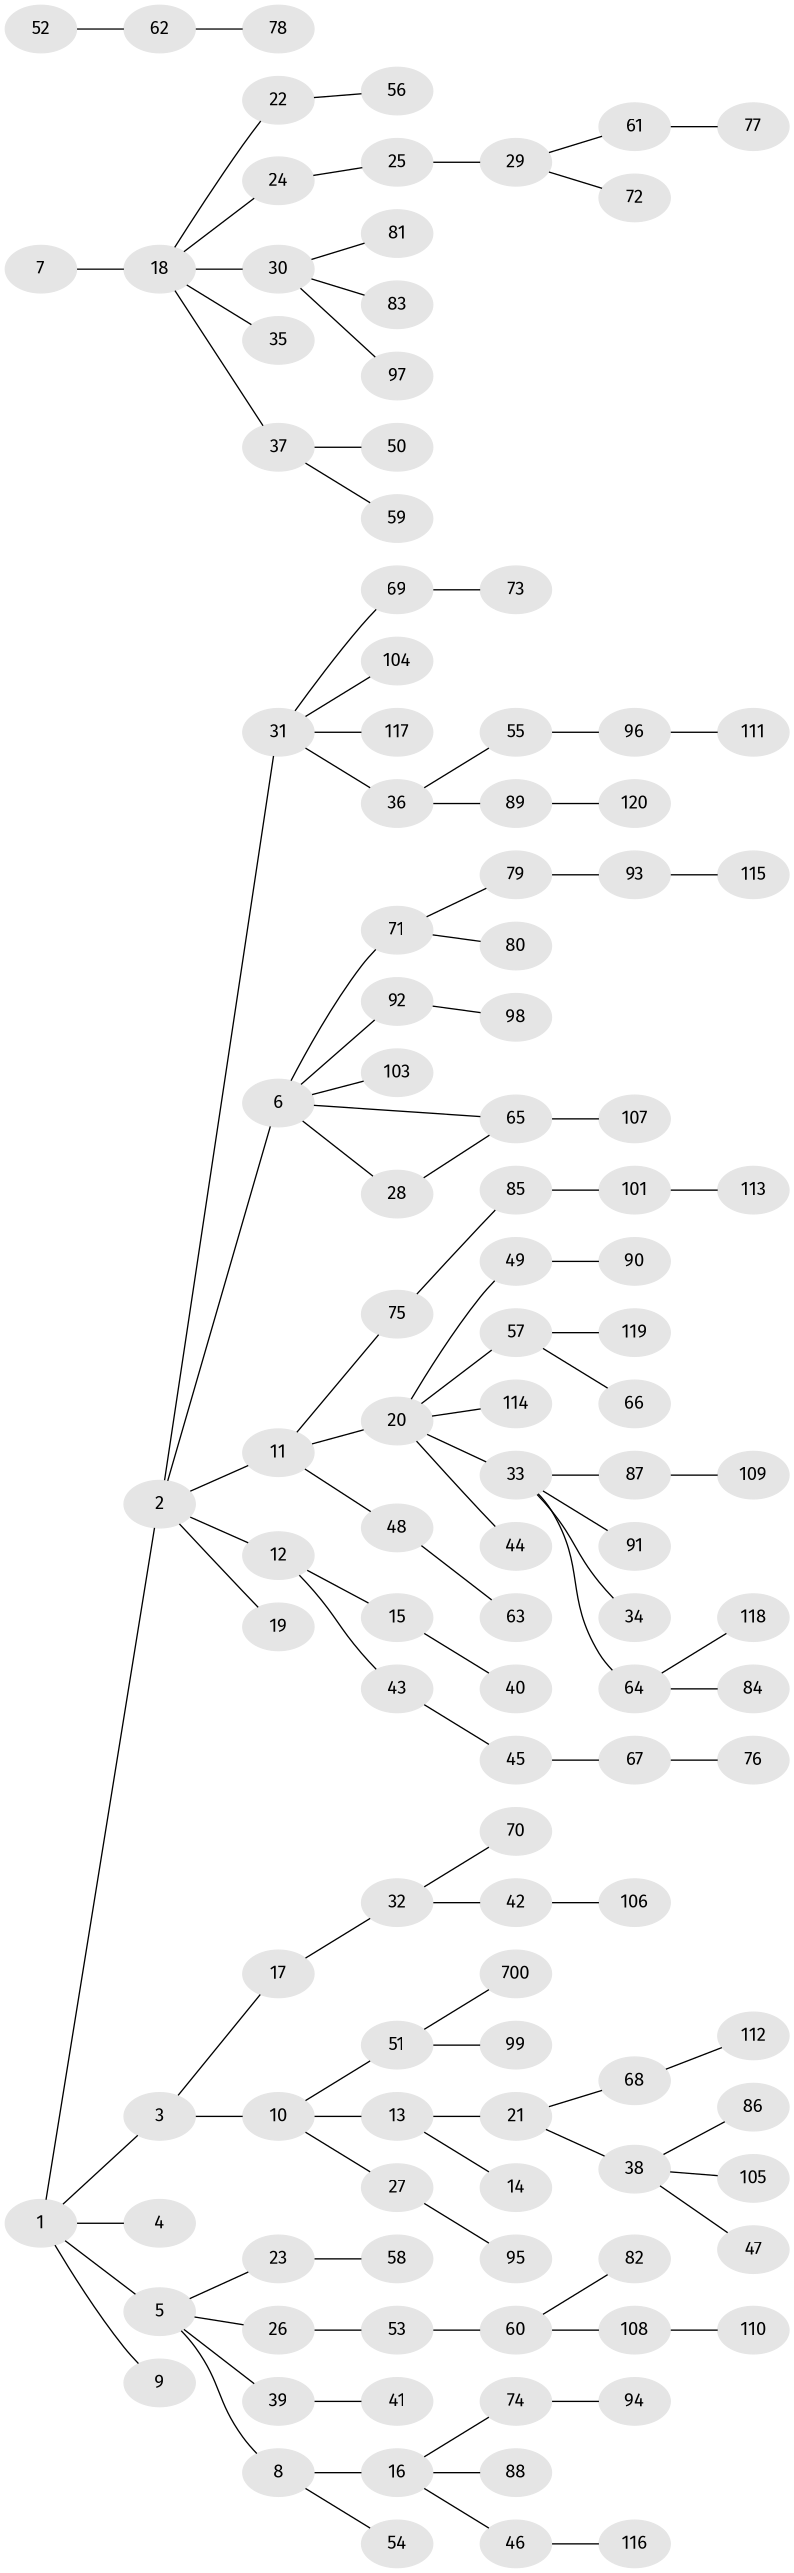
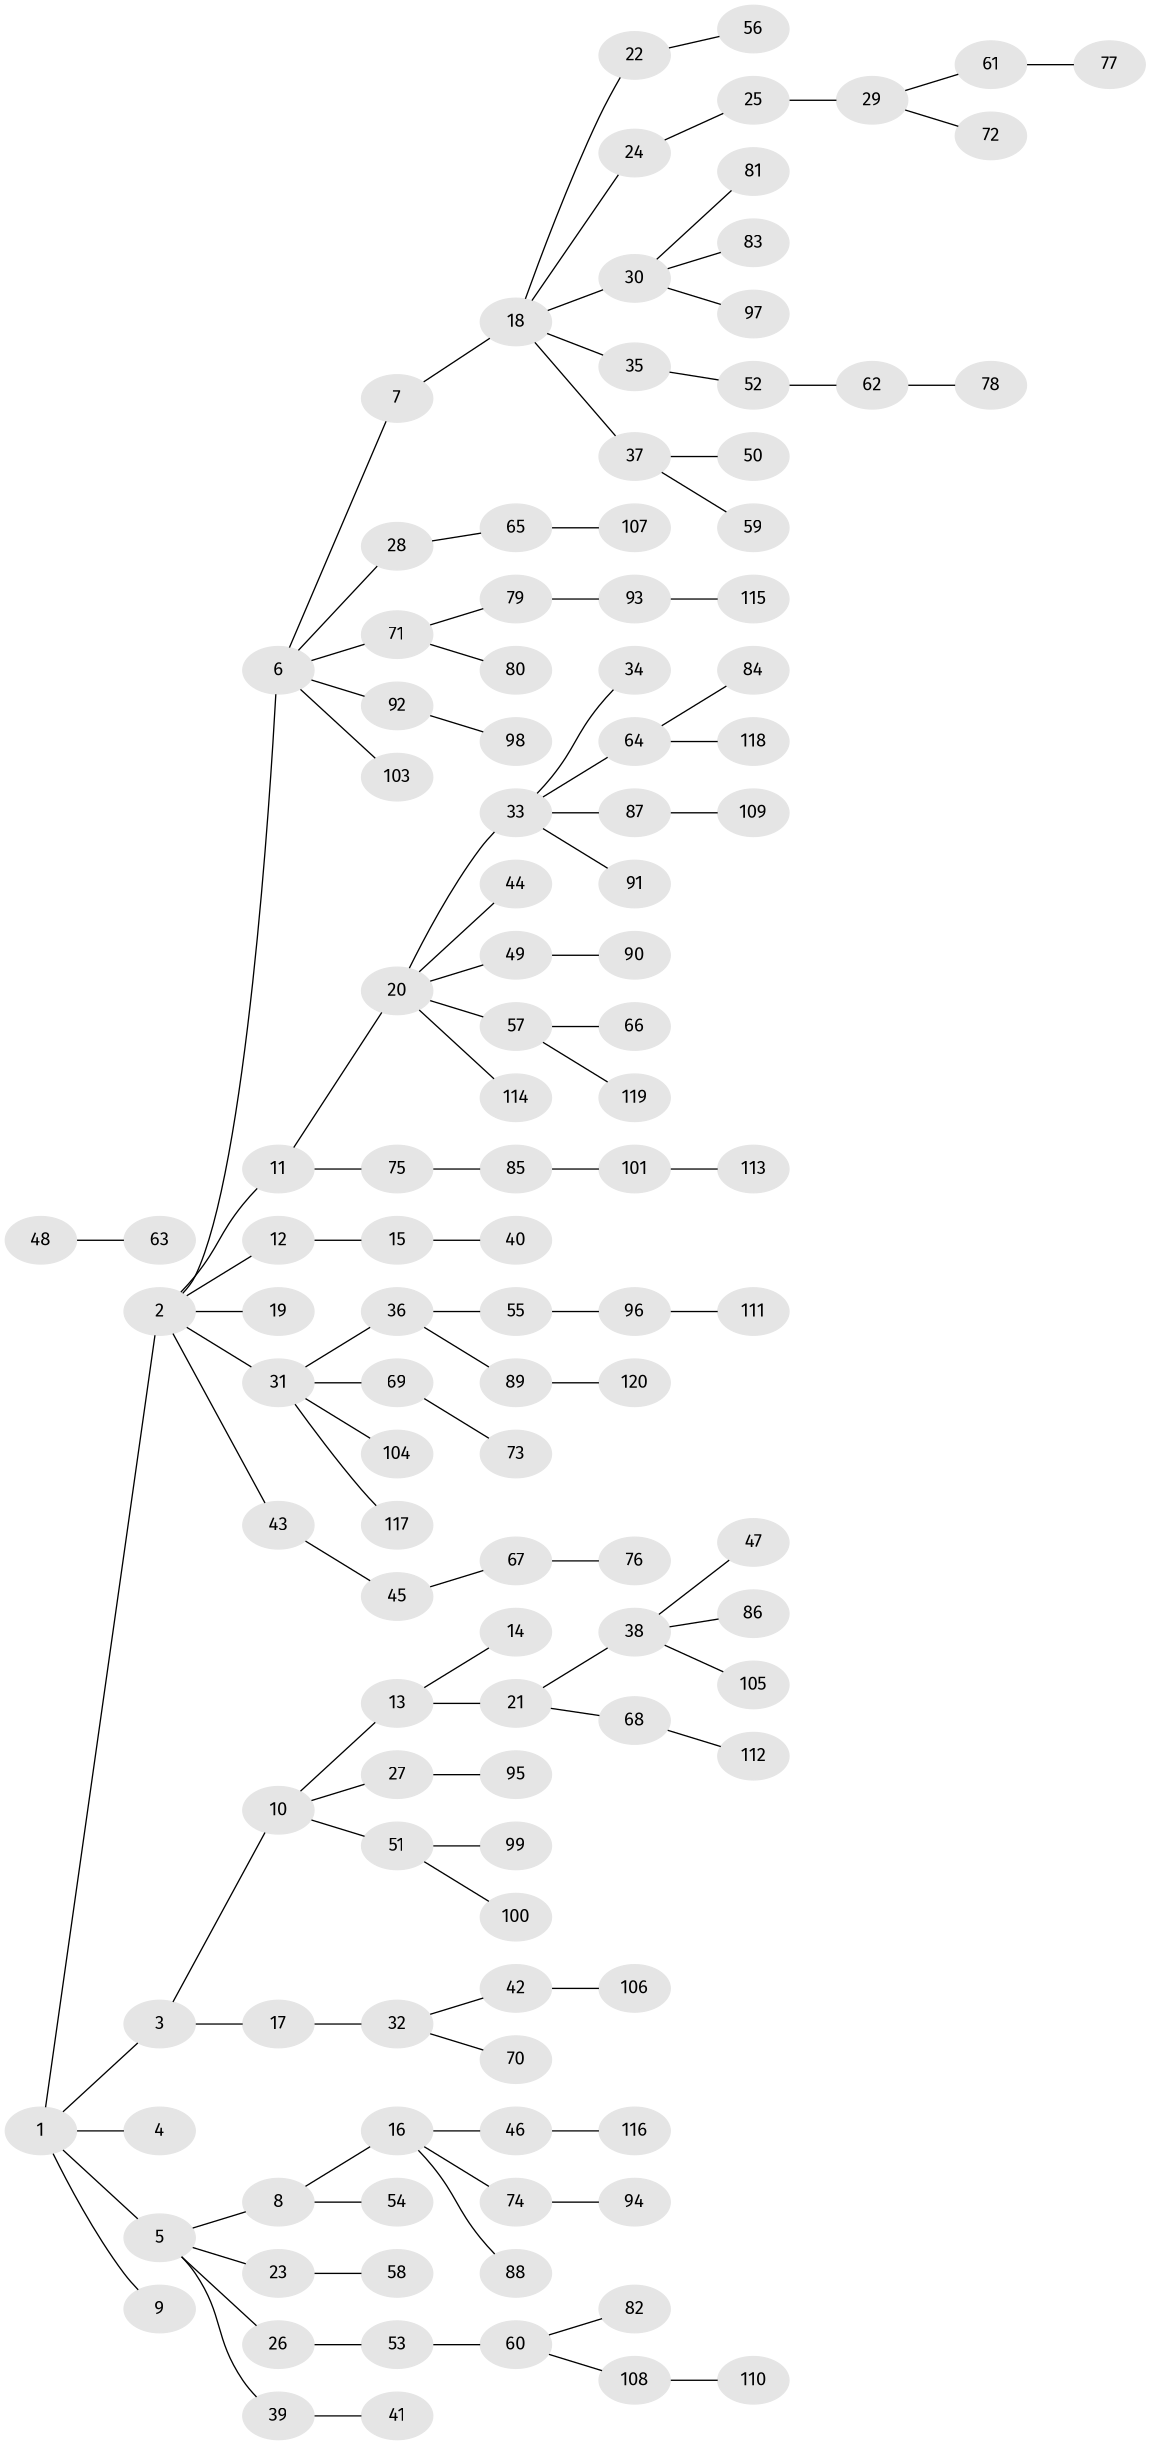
  graph {
    fontname="Fira Sans"
    rankdir=LR
    node [color=gray90 fontname="Fira Sans" style=filled]
    edge [fontname="Fira Sans"]
    1
    2
    3
    4
    5
    9
    6
    11
    12
    19
    31
    43
    10
    17
    8
    23
    26
    39
    7
    28
    71
    92
    103
    20
    48
    75
    15
    36
    69
    104
    117
    45
    13
    27
    51
    32
    16
    54
    58
    53
    41
    18
    65
    79
    80
    98
    22
    24
    30
    35
    37
    46
    74
    88
    14
    21
    95
    99
-   100 [label=700]
+   100
    33
    44
    49
    57
    114
    63
    85
    40
    38
    68
    116
    94
    42
    70
    56
    25
    81
    83
    97
    52
    50
    59
    34
    64
    87
    91
    90
    66
    119
    47
    86
    105
    112
    29
    61
    72
    60
    107
    77
    55
    89
    73
    106
    84
    118
    109
    62
    96
    120
    67
    76
    78
    82
    108
    111
    110
    93
    101
    115
    113
    1 -- 2
    1 -- 3
    1 -- 4
    1 -- 5
    1 -- 9
    2 -- 6
    2 -- 11
    2 -- 12
    2 -- 19
    2 -- 31
-   12 -- 43
+   2 -- 43
    3 -- 10
    3 -- 17
    5 -- 8
    5 -- 23
    5 -- 26
    5 -- 39
-   6 -- 65
+   6 -- 7
    6 -- 28
    6 -- 71
    6 -- 92
    6 -- 103
    11 -- 20
-   11 -- 48
    11 -- 75
    12 -- 15
    31 -- 36
    31 -- 69
    31 -- 104
    31 -- 117
    43 -- 45
    10 -- 13
    10 -- 27
    10 -- 51
    17 -- 32
    8 -- 16
    8 -- 54
    23 -- 58
    26 -- 53
    39 -- 41
    7 -- 18
    28 -- 65
    71 -- 79
    71 -- 80
    92 -- 98
    20 -- 33
    20 -- 44
    20 -- 49
    20 -- 57
    20 -- 114
    48 -- 63
    75 -- 85
    15 -- 40
    36 -- 55
    36 -- 89
    69 -- 73
    45 -- 67
    13 -- 14
    13 -- 21
    27 -- 95
    51 -- 99
    51 -- 100
    32 -- 42
    32 -- 70
    16 -- 46
    16 -- 74
    16 -- 88
    53 -- 60
    18 -- 22
    18 -- 24
    18 -- 30
    18 -- 35
    18 -- 37
    65 -- 107
    79 -- 93
    22 -- 56
    24 -- 25
    30 -- 81
    30 -- 83
    30 -- 97
+   35 -- 52
    37 -- 50
    37 -- 59
    46 -- 116
    74 -- 94
    21 -- 38
    21 -- 68
    33 -- 34
    33 -- 64
    33 -- 87
    33 -- 91
    49 -- 90
    57 -- 66
    57 -- 119
    85 -- 101
    38 -- 47
    38 -- 86
    38 -- 105
    68 -- 112
    42 -- 106
    25 -- 29
    52 -- 62
    64 -- 84
    64 -- 118
    87 -- 109
    29 -- 61
    29 -- 72
    61 -- 77
    60 -- 82
    60 -- 108
    55 -- 96
    89 -- 120
    62 -- 78
    96 -- 111
    67 -- 76
    108 -- 110
    93 -- 115
    101 -- 113
  }
